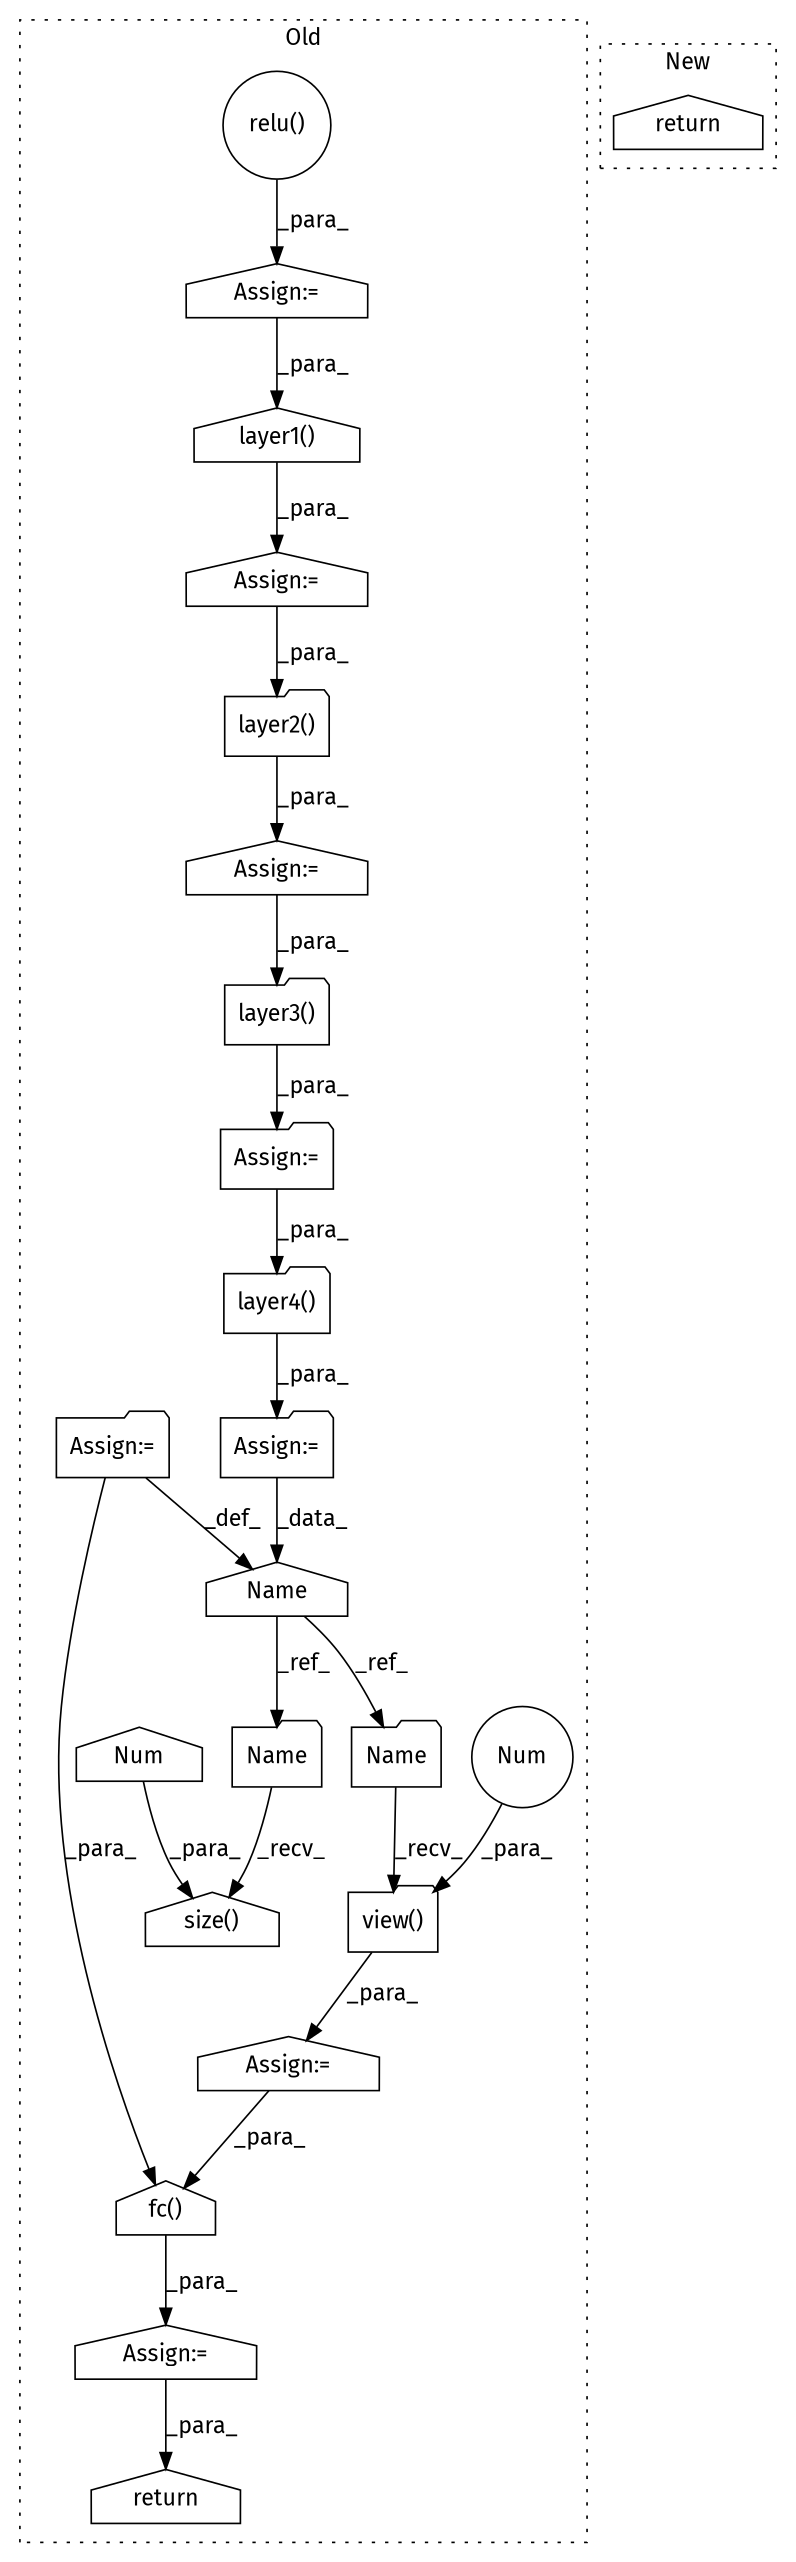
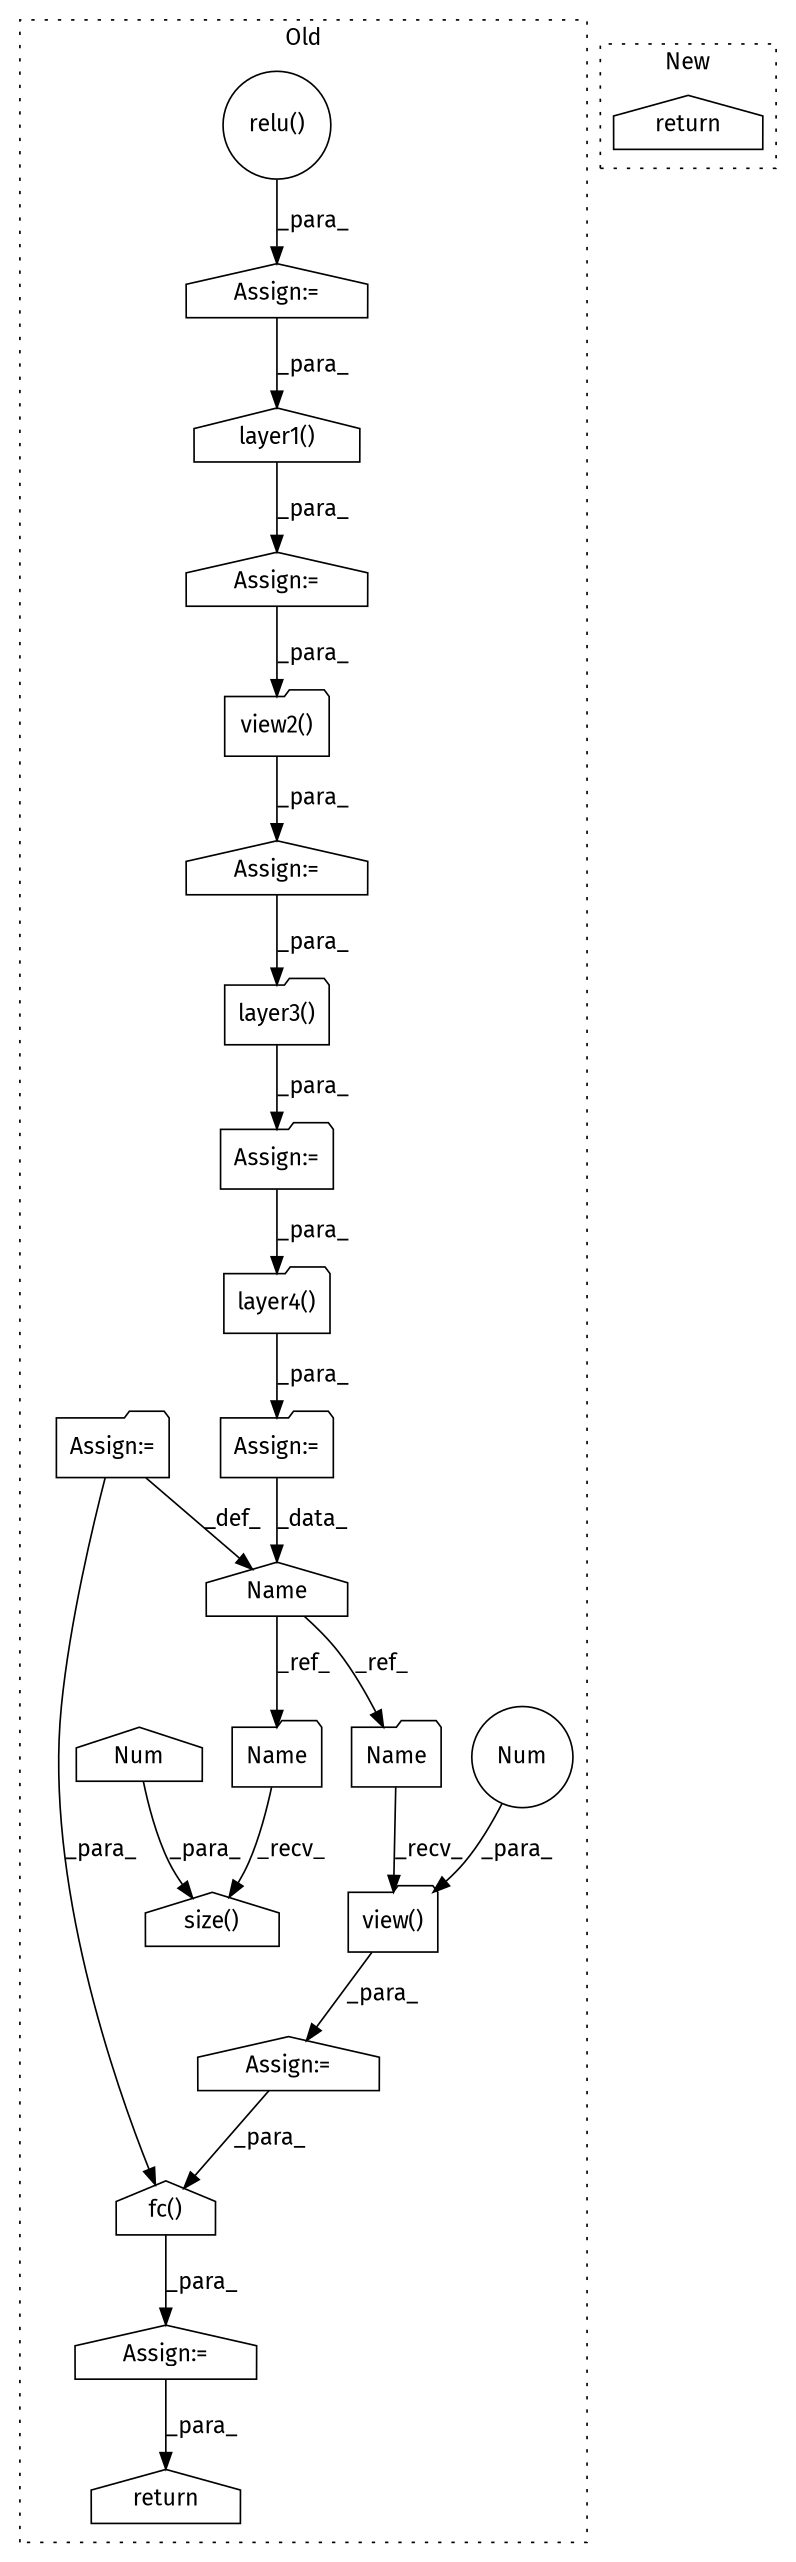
  digraph {
    fontname="Fira Sans"
    node [a=75 fontname="Fira Sans" l=3 shape=house]
    edge [fontname="Fira Sans"]
    n1 [l="10,1" label="relu()" s="4315,4326" shape=circle]
    n2 [a=68 label="Assign:=" s=4337]
    n3 [a=93 l=7 label=return s=4833]
    n4 [a=68 label="Assign:=" s=4714 shape=folder]
    n5 [a=68 label="Assign:=" s=4508 shape=folder]
    n6 [a=68 label="Assign:=" s=4777]
    n7 [a=68 label="Assign:=" s=4382]
    n8 [a=68 label="Assign:=" s=4445]
    n9 [l="7,1" label="view()" s="4780,4800" shape=folder]
-   n10 [l="12,1" label="layer2()" s="4448,4461" shape=folder]
+   n10 [l="12,1" label="view2()" s="4448,4461" shape=folder]
    n11 [a=87 l=1 label=Name s=4713]
    n12 [l="7,1" label="size()" s="4787,4795"]
    n13 [a=76 l=2 label=Num s=4798 shape=circle]
    n14 [a=76 l=1 label=Num s=4794]
    n15 [l="12,1" label="layer1()" s="4385,4398"]
    n16 [l="12,1" label="layer3()" s="4511,4524" shape=folder]
    n17 [a=68 label="Assign:=" s=4590 shape=folder]
    n18 [l="12,1" label="layer4()" s="4593,4606" shape=folder]
    n19 [a=68 label="Assign:=" s=4811]
    n20 [l="8,1" label="fc()" s="4814,4823"]
    n21 [a=87 l=1 label=Name s=4780 shape=folder]
    n22 [a=87 l=1 label=Name s=4787 shape=folder]
    n23 [a=93 l=7 label=return s=6415]
    subgraph cluster_1 {
      label=Old
      style=dotted
      n1
      n2
      n3
      n4
      n5
      n6
      n7
      n8
      n9
      n10
      n11
      n12
      n13
      n14
      n15
      n16
      n17
      n18
      n19
      n20
      n21
      n22
    }
    subgraph cluster_2 {
      label=New
      style=dotted
      n23
    }
    n1 -> n2 [label=_para_]
    n2 -> n15 [label=_para_]
    n4 -> n11 [label=_def_]
    n4 -> n20 [label=_para_]
    n5 -> n18 [label=_para_]
    n6 -> n20 [label=_para_]
    n7 -> n10 [label=_para_]
    n8 -> n16 [label=_para_]
    n9 -> n6 [label=_para_]
    n10 -> n8 [label=_para_]
    n11 -> n21 [label=_ref_]
    n11 -> n22 [label=_ref_]
    n13 -> n9 [label=_para_]
    n14 -> n12 [label=_para_]
    n15 -> n7 [label=_para_]
    n16 -> n5 [label=_para_]
    n17 -> n11 [label=_data_]
    n18 -> n17 [label=_para_]
    n19 -> n3 [label=_para_]
    n20 -> n19 [label=_para_]
    n21 -> n9 [label=_recv_]
    n22 -> n12 [label=_recv_]
  }
